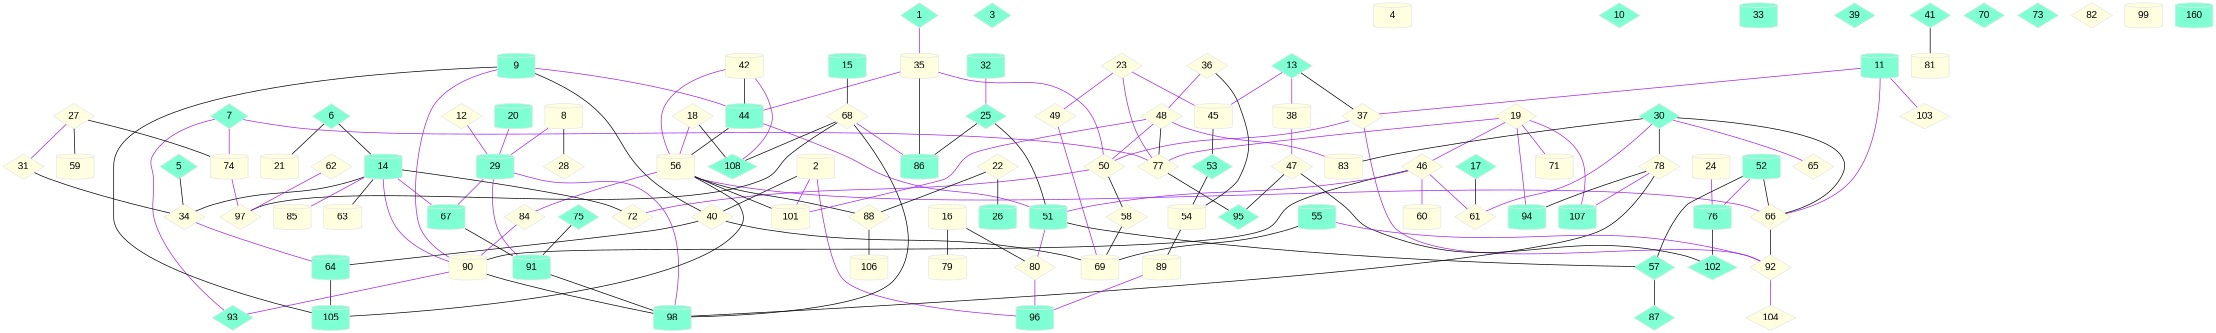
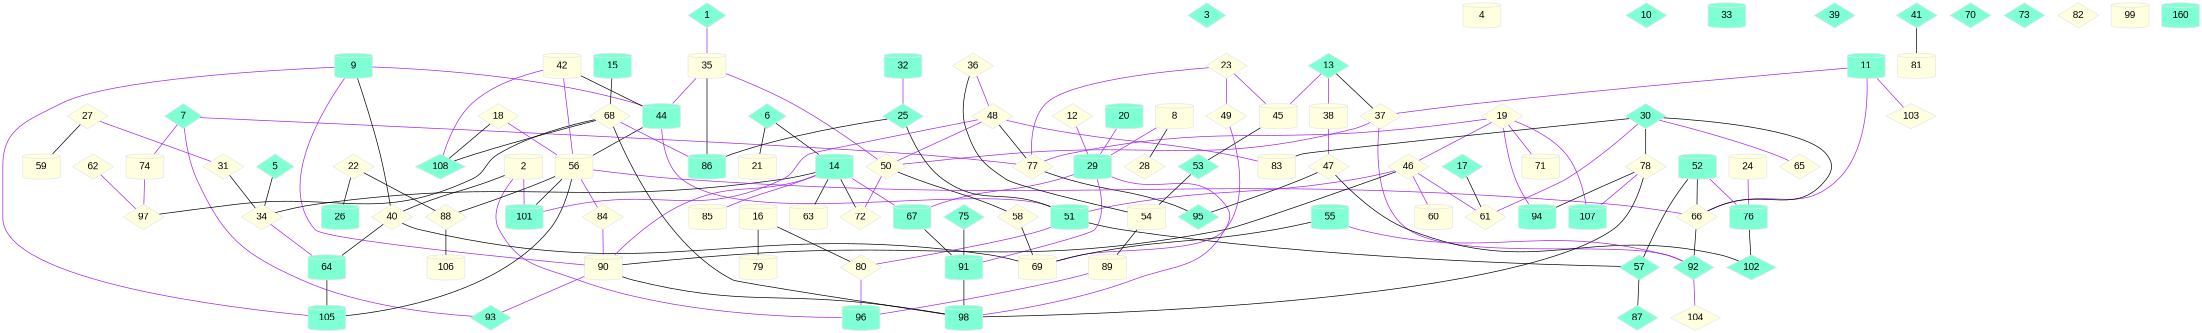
  graph {
    fontname="Liberation Sans"
    node [color=gray90 fillcolor=lightyellow fontname="Liberation Sans" shape=diamond style=filled]
    edge [color=purple fontname="Liberation Sans"]
    1 [fillcolor=aquamarine]
    35 [shape=cylinder]
    44 [fillcolor=aquamarine shape=cylinder]
    86 [fillcolor=aquamarine shape=cylinder]
    50
    2 [shape=cylinder]
    40
    96 [fillcolor=aquamarine shape=cylinder]
-   101 [shape=cylinder]
+   101 [fillcolor=aquamarine shape=cylinder]
    64 [fillcolor=aquamarine shape=cylinder]
    69 [shape=cylinder]
    3 [fillcolor=aquamarine]
    4 [shape=cylinder]
    5 [fillcolor=aquamarine]
    34
    6 [fillcolor=aquamarine]
    14 [fillcolor=aquamarine shape=cylinder]
    21 [shape=cylinder]
    90 [shape=cylinder]
    67 [fillcolor=aquamarine shape=cylinder]
    63 [shape=cylinder]
    72
    85 [shape=cylinder]
    7 [fillcolor=aquamarine]
    74 [shape=cylinder]
    77
    93 [fillcolor=aquamarine]
    97
    95 [fillcolor=aquamarine]
    8 [shape=cylinder]
    28
    29 [fillcolor=aquamarine shape=cylinder]
    91 [fillcolor=aquamarine shape=cylinder]
    98 [fillcolor=aquamarine shape=cylinder]
    9 [fillcolor=aquamarine shape=cylinder]
    105 [fillcolor=aquamarine shape=cylinder]
    56 [shape=cylinder]
    51 [fillcolor=aquamarine shape=cylinder]
    10 [fillcolor=aquamarine]
    11 [fillcolor=aquamarine shape=cylinder]
    37
    66
    103
-   92
+   92 [fillcolor=aquamarine]
    12
    13 [fillcolor=aquamarine]
    38 [shape=cylinder]
    45 [shape=cylinder]
    47
    53 [fillcolor=aquamarine]
    15 [fillcolor=aquamarine shape=cylinder]
    68
    108 [fillcolor=aquamarine]
    16 [shape=cylinder]
    79 [shape=cylinder]
    80
    17 [fillcolor=aquamarine]
    61
    18
    88
    84
    19
    46
    71 [shape=cylinder]
    94 [fillcolor=aquamarine shape=cylinder]
    107 [fillcolor=aquamarine shape=cylinder]
    60 [shape=cylinder]
    20 [fillcolor=aquamarine shape=cylinder]
    26 [fillcolor=aquamarine shape=cylinder]
    22
    106 [shape=cylinder]
    23
    49
    24 [shape=cylinder]
    76 [fillcolor=aquamarine shape=cylinder]
    102 [fillcolor=aquamarine]
    25 [fillcolor=aquamarine]
    57 [fillcolor=aquamarine]
    27
    31
    59 [shape=cylinder]
    30 [fillcolor=aquamarine]
    65
    78
    83 [shape=cylinder]
    32 [fillcolor=aquamarine shape=cylinder]
    33 [fillcolor=aquamarine shape=cylinder]
    58
    36
    48
    54 [shape=cylinder]
    89 [shape=cylinder]
    104
    39 [fillcolor=aquamarine]
    41 [fillcolor=aquamarine]
    81 [shape=cylinder]
    42 [shape=cylinder]
    87 [fillcolor=aquamarine]
    52 [fillcolor=aquamarine shape=cylinder]
    55 [fillcolor=aquamarine shape=cylinder]
    62
    70 [fillcolor=aquamarine]
    73 [fillcolor=aquamarine]
    75 [fillcolor=aquamarine]
    82
    99 [shape=cylinder]
    n107 [fillcolor=aquamarine label=160 shape=cylinder]
    1 -- 35
    35 -- 44
    35 -- 86 [color=black]
    35 -- 50
    44 -- 56 [color=black]
    44 -- 51
    50 -- 72
    50 -- 58 [color=black]
    2 -- 40 [color=black]
    2 -- 96
    2 -- 101
    40 -- 64 [color=black]
    40 -- 69 [color=black]
    64 -- 105 [color=black]
    5 -- 34 [color=black]
    34 -- 64
    6 -- 14 [color=black]
    6 -- 21 [color=black]
    14 -- 34 [color=black]
    14 -- 90
    14 -- 67
    14 -- 63 [color=black]
    14 -- 72 [color=black]
    14 -- 85
    90 -- 93
    90 -- 98 [color=black]
    67 -- 91 [color=black]
    7 -- 74
    7 -- 77
    7 -- 93
    74 -- 97
    77 -- 95 [color=black]
    8 -- 28 [color=black]
    8 -- 29
    29 -- 67
    29 -- 91
    29 -- 98
    91 -- 98 [color=black]
    9 -- 44
    9 -- 40 [color=black]
    9 -- 90
-   9 -- 105 [color=black]
+   9 -- 105
    56 -- 101 [color=black]
    56 -- 105 [color=black]
    56 -- 66
    56 -- 88 [color=black]
    56 -- 84
    51 -- 80
    51 -- 57 [color=black]
    11 -- 37
    11 -- 66
    11 -- 103
    37 -- 50
    37 -- 92
    66 -- 92 [color=black]
    92 -- 104
    12 -- 29
    13 -- 37 [color=black]
    13 -- 38
    13 -- 45
    38 -- 47
    45 -- 53 [color=black]
    47 -- 95 [color=black]
    47 -- 102 [color=black]
    53 -- 54 [color=black]
    15 -- 68 [color=black]
    68 -- 86
    68 -- 97 [color=black]
    68 -- 98 [color=black]
    68 -- 108 [color=black]
    16 -- 79 [color=black]
    16 -- 80 [color=black]
    80 -- 96
    17 -- 61 [color=black]
    18 -- 56
    18 -- 108 [color=black]
    88 -- 106 [color=black]
    84 -- 90
    19 -- 77
    19 -- 46
    19 -- 71
    19 -- 94
    19 -- 107
    46 -- 90 [color=black]
    46 -- 51
    46 -- 61
    46 -- 60
    20 -- 29
    22 -- 88 [color=black]
    22 -- 26 [color=black]
    23 -- 77
    23 -- 45
    23 -- 49
    49 -- 69
    24 -- 76
    76 -- 102 [color=black]
    25 -- 86 [color=black]
    25 -- 51 [color=black]
    57 -- 87 [color=black]
-   27 -- 74 [color=black]
    27 -- 31
    27 -- 59 [color=black]
    31 -- 34 [color=black]
    30 -- 66 [color=black]
    30 -- 61
    30 -- 65
    30 -- 78 [color=black]
    30 -- 83 [color=black]
    78 -- 98 [color=black]
    78 -- 94 [color=black]
    78 -- 107
    32 -- 25
    58 -- 69 [color=black]
    36 -- 48
    36 -- 54 [color=black]
    48 -- 50
    48 -- 101
    48 -- 77 [color=black]
    48 -- 83
    54 -- 89 [color=black]
    89 -- 96
    41 -- 81 [color=black]
    42 -- 44 [color=black]
    42 -- 56
    42 -- 108
    52 -- 66 [color=black]
    52 -- 76
    52 -- 57 [color=black]
    55 -- 69 [color=black]
    55 -- 92
    62 -- 97
    75 -- 91 [color=black]
  }
